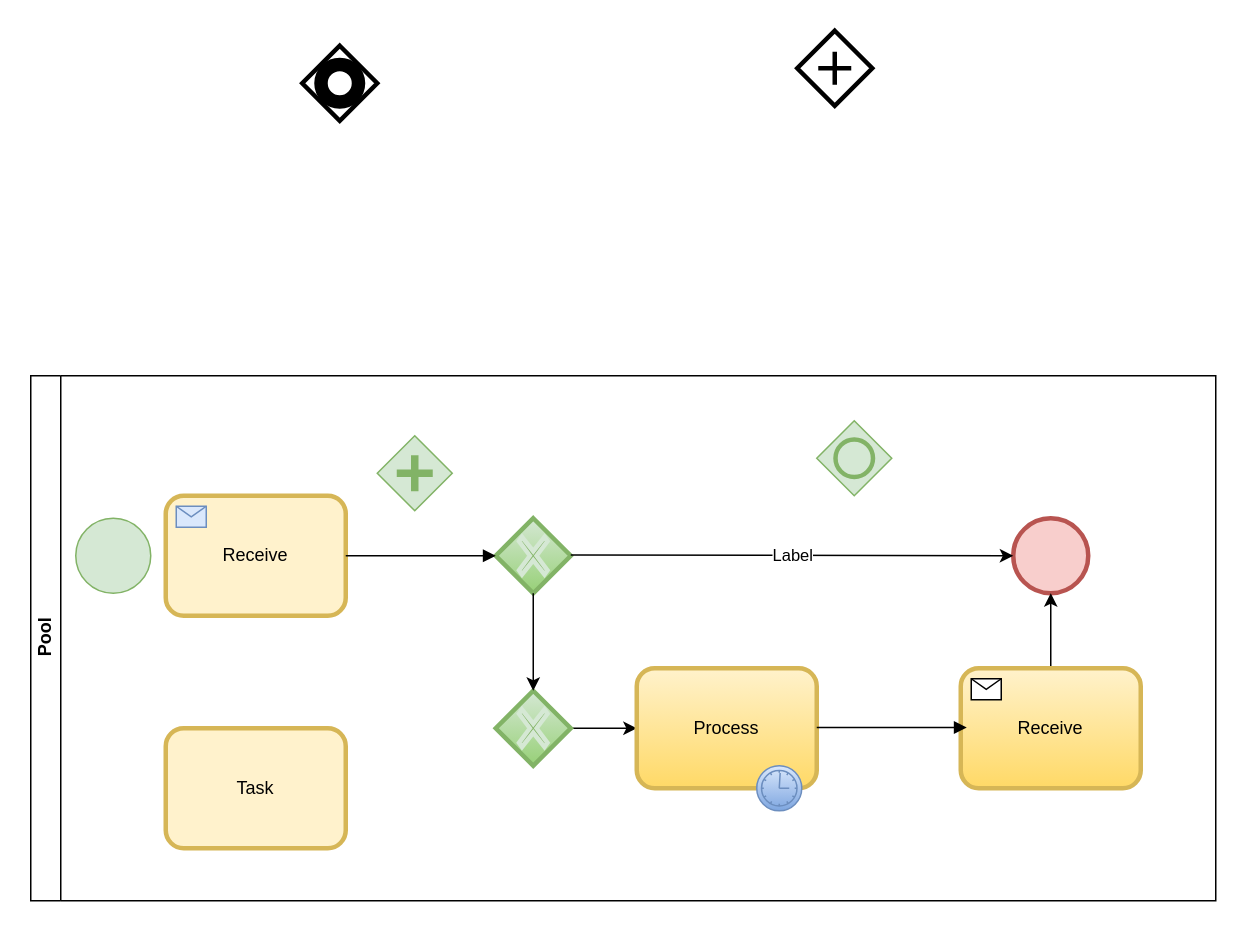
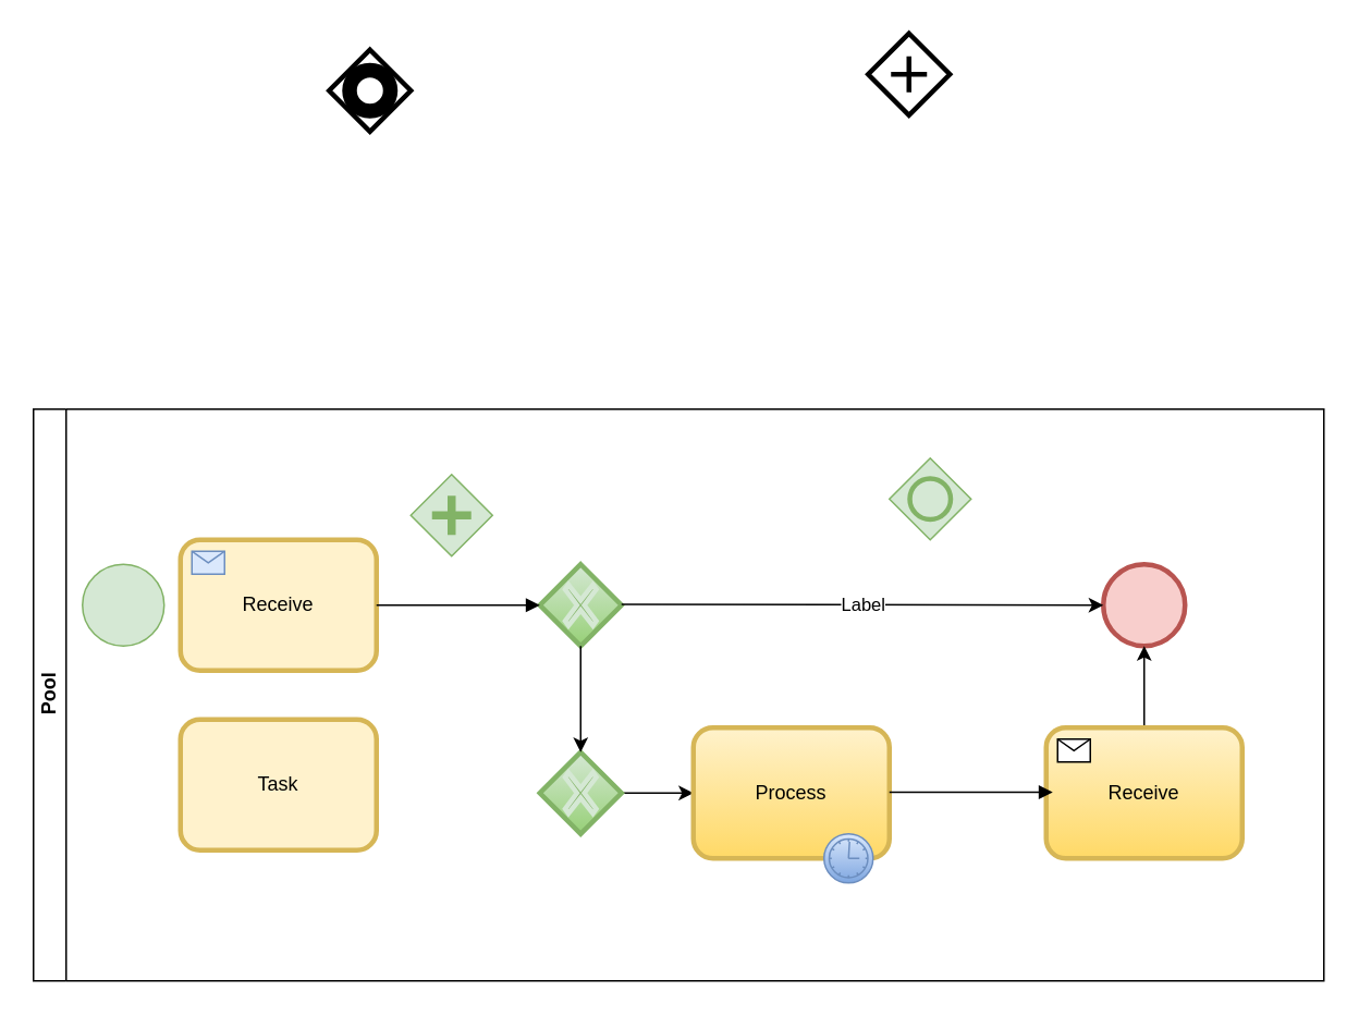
  <mxCell id="0" />
  <mxCell id="1" parent="0" />
  <mxCell id="2" value="Pool" style="swimlane;html=1;horizontal=0;startSize=20;" parent="1" vertex="1"><mxGeometry x="20" y="250" width="790" height="350" as="geometry" /></mxCell>
  <mxCell id="3" value="" style="shape=mxgraph.bpmn.shape;html=1;verticalLabelPosition=bottom;labelBackgroundColor=#ffffff;verticalAlign=top;align=center;perimeter=rhombusPerimeter;background=gateway;outlineConnect=0;outline=none;symbol=exclusiveGw;strokeWidth=3;gradientColor=#97d077;fillColor=#d5e8d4;strokeColor=#82b366;" parent="2" vertex="1"><mxGeometry x="310" y="95" width="50" height="50" as="geometry" /></mxCell>
  <mxCell id="4" value="Receive" style="html=1;whiteSpace=wrap;rounded=1;dropTarget=0;fillColor=#fff2cc;strokeColor=#d6b656;strokeWidth=3;" parent="2" vertex="1"><mxGeometry x="90" y="80" width="120" height="80" as="geometry" /></mxCell>
  <mxCell id="5" value="" style="html=1;shape=message;outlineConnect=0;fillColor=#dae8fc;strokeColor=#6c8ebf;" parent="4" vertex="1"><mxGeometry width="20" height="14" relative="1" as="geometry"><mxPoint x="7" y="7" as="offset" /></mxGeometry></mxCell>
  <mxCell id="6" value="" style="endArrow=block;endFill=1;endSize=6;html=1;exitX=1;exitY=0.5;exitDx=0;exitDy=0;" parent="2" source="4" edge="1"><mxGeometry width="100" relative="1" as="geometry"><mxPoint x="210" y="120" as="sourcePoint" /><mxPoint x="310" y="120" as="targetPoint" /><Array as="points"><mxPoint x="250" y="120" /></Array></mxGeometry></mxCell>
  <mxCell id="7" value="" style="shape=mxgraph.bpmn.shape;html=1;verticalLabelPosition=bottom;labelBackgroundColor=#ffffff;verticalAlign=top;align=center;perimeter=ellipsePerimeter;outlineConnect=0;outline=standard;symbol=general;fillColor=#d5e8d4;strokeColor=#82b366;" parent="2" vertex="1"><mxGeometry x="30" y="95" width="50" height="50" as="geometry" /></mxCell>
  <mxCell id="8" value="" style="shape=mxgraph.bpmn.shape;html=1;verticalLabelPosition=bottom;labelBackgroundColor=#ffffff;verticalAlign=top;align=center;perimeter=ellipsePerimeter;outlineConnect=0;outline=end;symbol=general;fillColor=#f8cecc;strokeColor=#b85450;" parent="2" vertex="1"><mxGeometry x="655" y="95" width="50" height="50" as="geometry" /></mxCell>
  <mxCell id="9" style="edgeStyle=orthogonalEdgeStyle;rounded=0;orthogonalLoop=1;jettySize=auto;html=1;exitX=1;exitY=0.5;exitDx=0;exitDy=0;entryX=0;entryY=0.5;entryDx=0;entryDy=0;" parent="2" source="10" target="12" edge="1"><mxGeometry relative="1" as="geometry" /></mxCell>
  <mxCell id="10" value="" style="shape=mxgraph.bpmn.shape;html=1;verticalLabelPosition=bottom;labelBackgroundColor=#ffffff;verticalAlign=top;align=center;perimeter=rhombusPerimeter;background=gateway;outlineConnect=0;outline=none;symbol=exclusiveGw;strokeWidth=3;gradientColor=#97d077;fillColor=#d5e8d4;strokeColor=#82b366;" parent="2" vertex="1"><mxGeometry x="310" y="210" width="50" height="50" as="geometry" /></mxCell>
  <mxCell id="11" value="" style="endArrow=classic;html=1;entryX=0.5;entryY=0;entryDx=0;entryDy=0;exitX=0.5;exitY=1;exitDx=0;exitDy=0;" parent="2" source="3" target="10" edge="1"><mxGeometry width="50" height="50" relative="1" as="geometry"><mxPoint x="330" y="145" as="sourcePoint" /><mxPoint x="380" y="95" as="targetPoint" /></mxGeometry></mxCell>
  <mxCell id="12" value="Process" style="html=1;whiteSpace=wrap;rounded=1;dropTarget=0;strokeWidth=3;gradientColor=#ffd966;fillColor=#fff2cc;strokeColor=#d6b656;" parent="2" vertex="1"><mxGeometry x="404" y="195" width="120" height="80" as="geometry" /></mxCell>
  <mxCell id="13" value="" style="shape=mxgraph.bpmn.timer_start;perimeter=ellipsePerimeter;html=1;verticalLabelPosition=bottom;verticalAlign=top;outlineConnect=0;gradientColor=#7ea6e0;fillColor=#dae8fc;strokeColor=#6c8ebf;" parent="12" vertex="1"><mxGeometry x="1" y="1" width="30" height="30" relative="1" as="geometry"><mxPoint x="-40" y="-15" as="offset" /></mxGeometry></mxCell>
  <mxCell id="14" style="edgeStyle=orthogonalEdgeStyle;rounded=0;orthogonalLoop=1;jettySize=auto;html=1;exitX=0.5;exitY=0;exitDx=0;exitDy=0;" parent="2" source="15" target="8" edge="1"><mxGeometry relative="1" as="geometry" /></mxCell>
  <mxCell id="15" value="Receive" style="html=1;whiteSpace=wrap;rounded=1;dropTarget=0;strokeWidth=3;gradientColor=#ffd966;fillColor=#fff2cc;strokeColor=#d6b656;" parent="2" vertex="1"><mxGeometry x="620" y="195" width="120" height="80" as="geometry" /></mxCell>
  <mxCell id="16" value="" style="html=1;shape=message;outlineConnect=0;" parent="15" vertex="1"><mxGeometry width="20" height="14" relative="1" as="geometry"><mxPoint x="7" y="7" as="offset" /></mxGeometry></mxCell>
  <mxCell id="17" value="" style="endArrow=classic;html=1;" parent="2" target="8" edge="1"><mxGeometry relative="1" as="geometry"><mxPoint x="360" y="119.5" as="sourcePoint" /><mxPoint x="460" y="119.5" as="targetPoint" /></mxGeometry></mxCell>
  <mxCell id="18" value="Label" style="edgeLabel;resizable=0;html=1;align=center;verticalAlign=middle;" parent="17" connectable="0" vertex="1"><mxGeometry relative="1" as="geometry" /></mxCell>
  <mxCell id="19" value="" style="endArrow=block;endFill=1;endSize=6;html=1;" parent="2" edge="1"><mxGeometry width="100" relative="1" as="geometry"><mxPoint x="524" y="234.5" as="sourcePoint" /><mxPoint x="624" y="234.5" as="targetPoint" /></mxGeometry></mxCell>
- <mxCell id="20" value="Task" style="shape=ext;rounded=1;html=1;whiteSpace=wrap;fillColor=#fff2cc;strokeColor=#d6b656;strokeWidth=3;" vertex="1" parent="2"><mxGeometry x="90" y="235" width="120" height="80" as="geometry" /></mxCell>
+ <mxCell id="20" value="Task" style="shape=ext;rounded=1;html=1;whiteSpace=wrap;fillColor=#fff2cc;strokeColor=#d6b656;strokeWidth=3;" vertex="1" parent="2"><mxGeometry x="90" y="190" width="120" height="80" as="geometry" /></mxCell>
  <mxCell id="21" value="" style="shape=mxgraph.bpmn.shape;html=1;verticalLabelPosition=bottom;labelBackgroundColor=#ffffff;verticalAlign=top;align=center;perimeter=rhombusPerimeter;background=gateway;outlineConnect=0;outline=none;symbol=parallelGw;startSize=20;fillColor=#d5e8d4;strokeColor=#82b366;" vertex="1" parent="2"><mxGeometry x="231" y="40" width="50" height="50" as="geometry" /></mxCell>
  <mxCell id="22" value="" style="shape=mxgraph.bpmn.shape;html=1;verticalLabelPosition=bottom;labelBackgroundColor=#ffffff;verticalAlign=top;align=center;perimeter=rhombusPerimeter;background=gateway;outlineConnect=0;outline=end;symbol=general;startSize=20;fillColor=#d5e8d4;strokeColor=#82b366;" vertex="1" parent="2"><mxGeometry x="524" y="30" width="50" height="50" as="geometry" /></mxCell>
  <mxCell id="23" value="" style="shape=mxgraph.bpmn.shape;html=1;verticalLabelPosition=bottom;labelBackgroundColor=#ffffff;verticalAlign=top;align=center;perimeter=rhombusPerimeter;background=gateway;outlineConnect=0;outline=none;symbol=parallelGw;strokeWidth=3;" parent="1" vertex="1"><mxGeometry x="531" y="20" width="50" height="50" as="geometry" /></mxCell>
  <mxCell id="24" value="" style="shape=mxgraph.bpmn.shape;html=1;verticalLabelPosition=bottom;labelBackgroundColor=#ffffff;verticalAlign=top;align=center;perimeter=rhombusPerimeter;background=gateway;outlineConnect=0;outline=end;symbol=general;strokeWidth=3;" parent="1" vertex="1"><mxGeometry x="201" y="30" width="50" height="50" as="geometry" /></mxCell>
